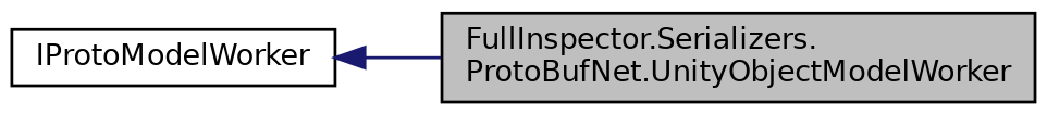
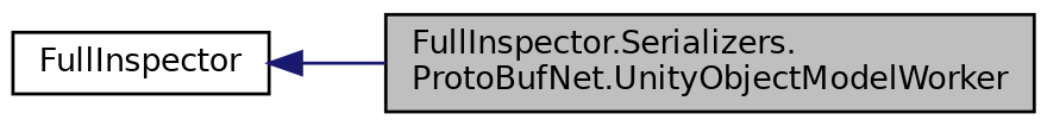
  digraph {
    rankdir=LR
    node [color=black fontname=Helvetica fontsize=10 shape=record style=filled]
    n1 [fillcolor=grey75 fontcolor=black height=0.2 label="FullInspector.Serializers.\lProtoBufNet.UnityObjectModelWorker" width=0.4]
-   n2 [fillcolor=white height=0.2 label=IProtoModelWorker width=0.4]
+   n2 [fillcolor=white height=0.2 label=FullInspector width=0.4]
    n2 -> n1 [color=midnightblue dir=back fontname=Helvetica fontsize=10 labelfontname=Helvetica labelfontsize=10 style=solid]
  }
